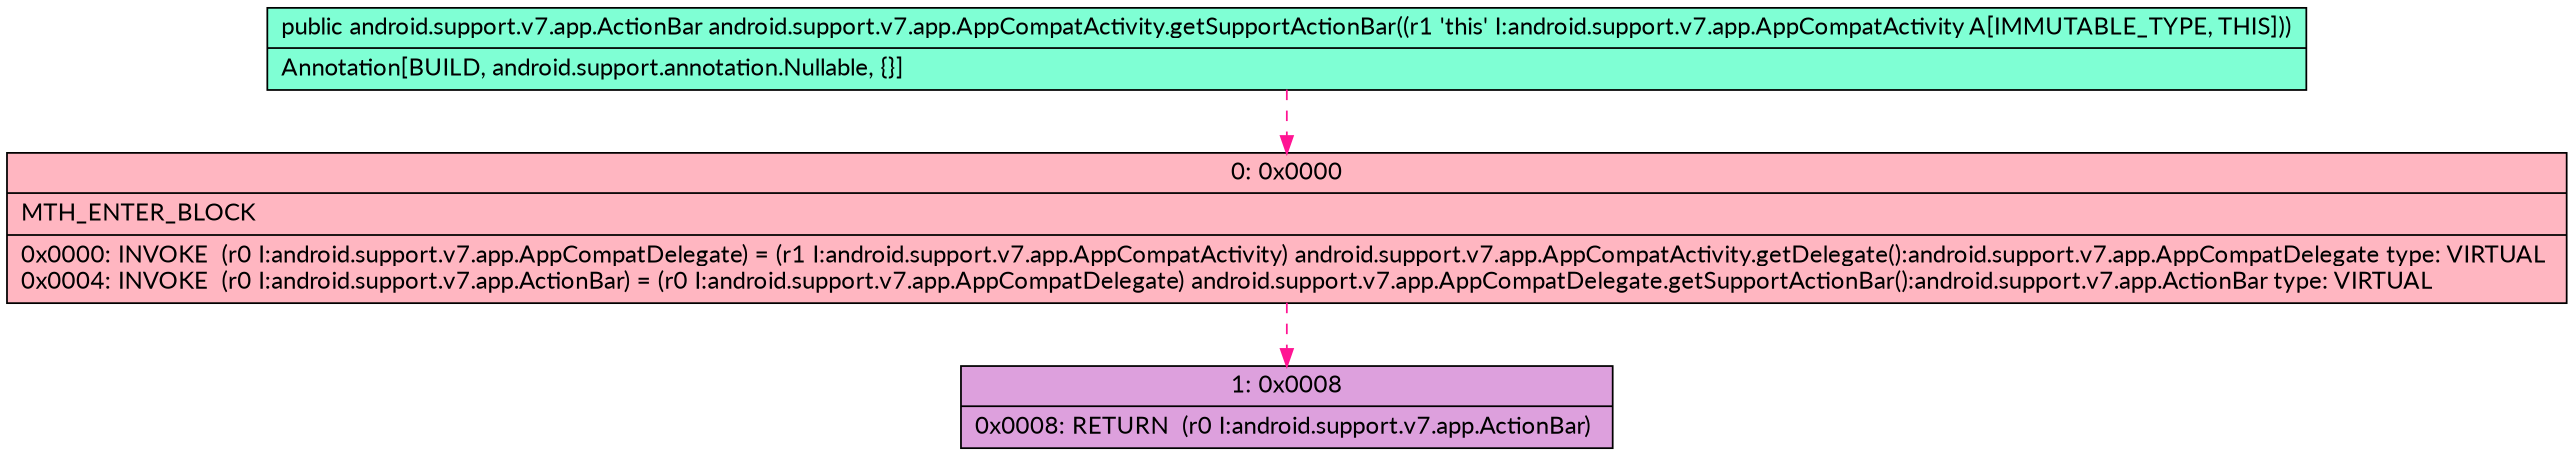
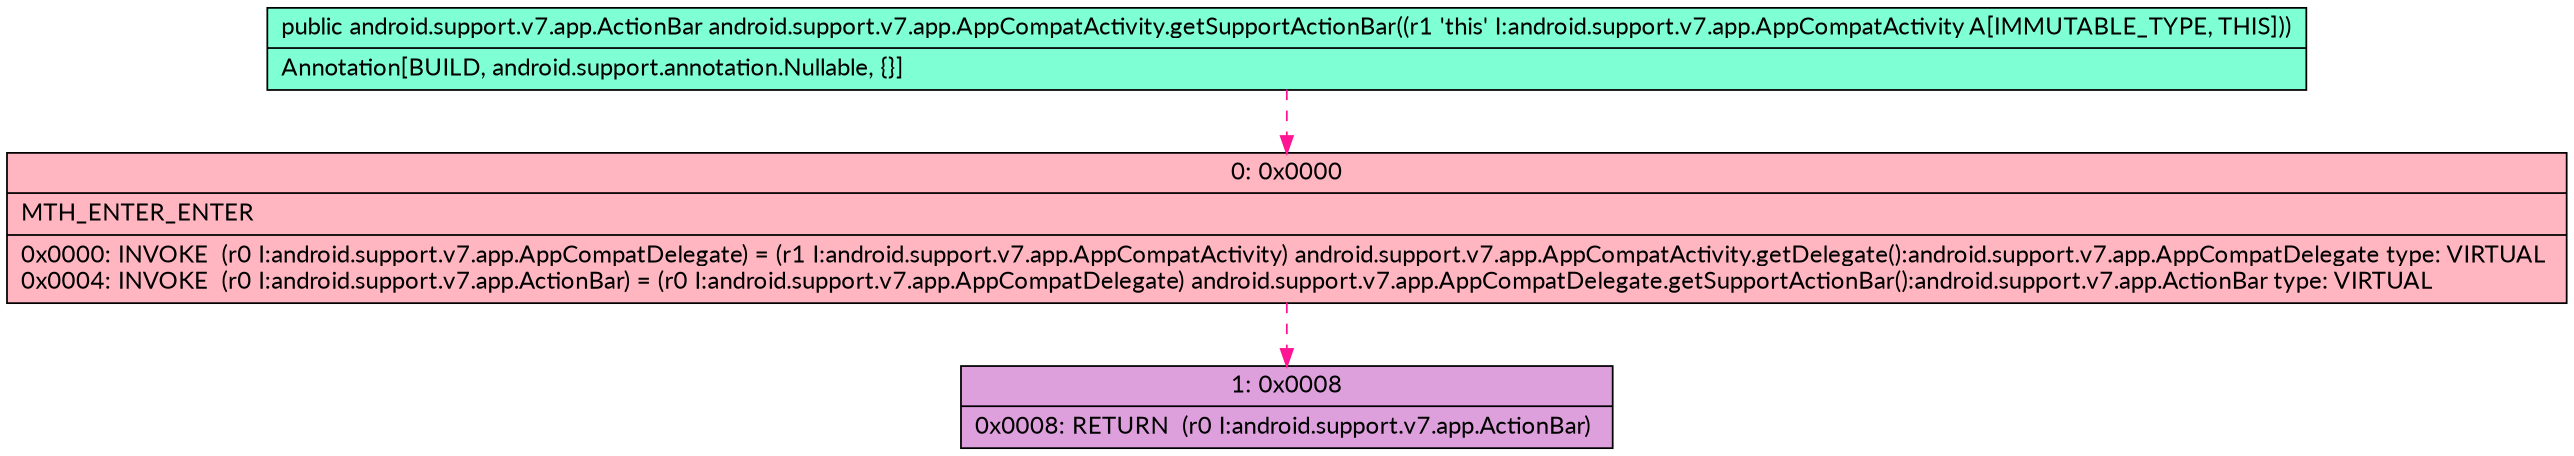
  digraph {
    fontname=Lato
    node [shape=record style=filled fontname=Lato]
    edge [color=deeppink style=dashed fontname=Lato]
-   n1 [label="{0\:\ 0x0000|MTH_ENTER_BLOCK\l|0x0000: INVOKE  (r0 I:android.support.v7.app.AppCompatDelegate) = (r1 I:android.support.v7.app.AppCompatActivity) android.support.v7.app.AppCompatActivity.getDelegate():android.support.v7.app.AppCompatDelegate type: VIRTUAL \l0x0004: INVOKE  (r0 I:android.support.v7.app.ActionBar) = (r0 I:android.support.v7.app.AppCompatDelegate) android.support.v7.app.AppCompatDelegate.getSupportActionBar():android.support.v7.app.ActionBar type: VIRTUAL \l}" fillcolor=lightpink]
+   n1 [label="{0\:\ 0x0000|MTH_ENTER_ENTER\l|0x0000: INVOKE  (r0 I:android.support.v7.app.AppCompatDelegate) = (r1 I:android.support.v7.app.AppCompatActivity) android.support.v7.app.AppCompatActivity.getDelegate():android.support.v7.app.AppCompatDelegate type: VIRTUAL \l0x0004: INVOKE  (r0 I:android.support.v7.app.ActionBar) = (r0 I:android.support.v7.app.AppCompatDelegate) android.support.v7.app.AppCompatDelegate.getSupportActionBar():android.support.v7.app.ActionBar type: VIRTUAL \l}" fillcolor=lightpink]
    n2 [label="{1\:\ 0x0008|0x0008: RETURN  (r0 I:android.support.v7.app.ActionBar) \l}" fillcolor=plum]
    n3 [label="{public android.support.v7.app.ActionBar android.support.v7.app.AppCompatActivity.getSupportActionBar((r1 'this' I:android.support.v7.app.AppCompatActivity A[IMMUTABLE_TYPE, THIS]))  | Annotation[BUILD, android.support.annotation.Nullable, \{\}]\l}" fillcolor=aquamarine]
    n1 -> n2
    n3 -> n1
  }
